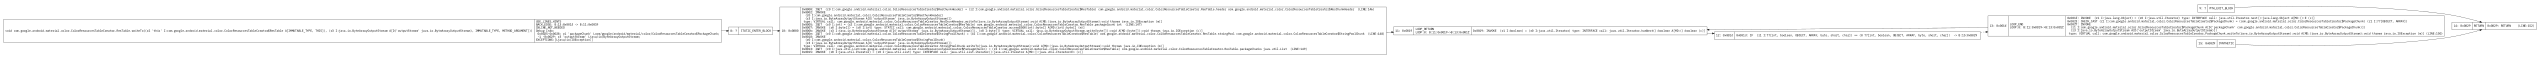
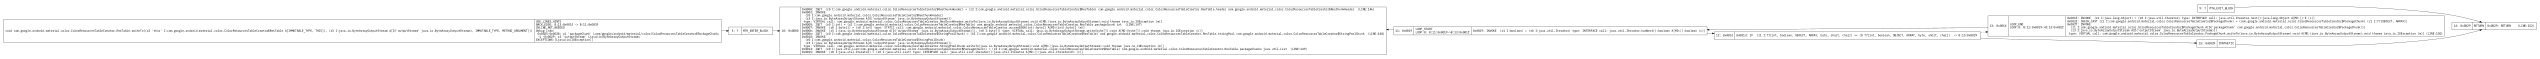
  digraph {
    fontname="IBM Plex Mono"
    rankdir=LR
    node [fontname="IBM Plex Mono" shape=record]
    edge [fontname="IBM Plex Mono"]
-   n1 [label="{8\:\ ?|STATIC_ENTER_BLOCK\l}"]
+   n1 [label="{8\:\ ?|MTH_ENTER_BLOCK\l}"]
    n2 [label="{10\:\ 0x0000|0x0000: IGET  (r0 I:com.google.android.material.color.ColorResourcesTableCreator$ResChunkHeader) = (r2 I:com.google.android.material.color.ColorResourcesTableCreator$ResTable) com.google.android.material.color.ColorResourcesTableCreator.ResTable.header com.google.android.material.color.ColorResourcesTableCreator$ResChunkHeader  (LINE:146)\l0x0002: INVOKE  \l  (r0 I:com.google.android.material.color.ColorResourcesTableCreator$ResChunkHeader)\l  (r3 I:java.io.ByteArrayOutputStream A[D('outputStream' java.io.ByteArrayOutputStream)])\l type: VIRTUAL call: com.google.android.material.color.ColorResourcesTableCreator.ResChunkHeader.writeTo(java.io.ByteArrayOutputStream):void A[MD:(java.io.ByteArrayOutputStream):void throws java.io.IOException (m)]\l0x0005: IGET  (r0 I:int) = (r2 I:com.google.android.material.color.ColorResourcesTableCreator$ResTable) com.google.android.material.color.ColorResourcesTableCreator.ResTable.packageCount int  (LINE:147)\l0x0007: INVOKE  (r0 I:byte[]) = (r0 I:int) type: STATIC call: com.google.android.material.color.ColorResourcesTableCreator.access$500(int):byte[] A[MD:(int):byte[] (m)]\l0x000b: INVOKE  (r3 I:java.io.ByteArrayOutputStream A[D('outputStream' java.io.ByteArrayOutputStream)]), (r0 I:byte[]) type: VIRTUAL call: java.io.ByteArrayOutputStream.write(byte[]):void A[MD:(byte[]):void throws java.io.IOException (c)]\l0x000e: IGET  (r0 I:com.google.android.material.color.ColorResourcesTableCreator$StringPoolChunk) = (r2 I:com.google.android.material.color.ColorResourcesTableCreator$ResTable) com.google.android.material.color.ColorResourcesTableCreator.ResTable.stringPool com.google.android.material.color.ColorResourcesTableCreator$StringPoolChunk  (LINE:148)\l0x0010: INVOKE  \l  (r0 I:com.google.android.material.color.ColorResourcesTableCreator$StringPoolChunk)\l  (r3 I:java.io.ByteArrayOutputStream A[D('outputStream' java.io.ByteArrayOutputStream)])\l type: VIRTUAL call: com.google.android.material.color.ColorResourcesTableCreator.StringPoolChunk.writeTo(java.io.ByteArrayOutputStream):void A[MD:(java.io.ByteArrayOutputStream):void throws java.io.IOException (m)]\l0x0013: IGET  (r0 I:java.util.List\<com.google.android.material.color.ColorResourcesTableCreator$PackageChunk\>) = (r2 I:com.google.android.material.color.ColorResourcesTableCreator$ResTable) com.google.android.material.color.ColorResourcesTableCreator.ResTable.packageChunks java.util.List  (LINE:149)\l0x0015: INVOKE  (r0 I:java.util.Iterator) = (r0 I:java.util.List) type: INTERFACE call: java.util.List.iterator():java.util.Iterator A[MD:():java.util.Iterator\<E\> (c)]\l}"]
-   n3 [label="{11\:\ 0x0019|LOOP_RETURN\lLOOP:0: B:11:0x0019\-\>B:13:0x001f\l|0x0019: INVOKE  (r1 I:boolean) = (r0 I:java.util.Iterator) type: INTERFACE call: java.util.Iterator.hasNext():boolean A[MD:():boolean (c)]\l}"]
+   n3 [label="{11\:\ 0x0019|LOOP_START\lLOOP:0: B:11:0x0019\-\>B:13:0x001f\l|0x0019: INVOKE  (r1 I:boolean) = (r0 I:java.util.Iterator) type: INTERFACE call: java.util.Iterator.hasNext():boolean A[MD:():boolean (c)]\l}"]
    n4 [label="{12\:\ 0x001d|0x001d: IF  (r1 I:??[int, boolean, OBJECT, ARRAY, byte, short, char]) == (0 ??[int, boolean, OBJECT, ARRAY, byte, short, char])  \-\> B:15:0x0029 \l}"]
    n5 [label="{13\:\ 0x001f|LOOP_END\lLOOP:0: B:11:0x0019\-\>B:13:0x001f\l|0x001f: INVOKE  (r1 I:java.lang.Object) = (r0 I:java.util.Iterator) type: INTERFACE call: java.util.Iterator.next():java.lang.Object A[MD:():E (c)]\l0x0023: CHECK_CAST (r1 I:com.google.android.material.color.ColorResourcesTableCreator$PackageChunk) = (com.google.android.material.color.ColorResourcesTableCreator$PackageChunk) (r1 I:??[OBJECT, ARRAY]) \l0x0027: INVOKE  \l  (r1 I:com.google.android.material.color.ColorResourcesTableCreator$PackageChunk A[D('packageChunk' com.google.android.material.color.ColorResourcesTableCreator$PackageChunk)])\l  (r3 I:java.io.ByteArrayOutputStream A[D('outputStream' java.io.ByteArrayOutputStream)])\l type: VIRTUAL call: com.google.android.material.color.ColorResourcesTableCreator.PackageChunk.writeTo(java.io.ByteArrayOutputStream):void A[MD:(java.io.ByteArrayOutputStream):void throws java.io.IOException (m)] (LINE:150)\l}"]
    n6 [label="{15\:\ 0x0029|SYNTHETIC\l}"]
    n7 [label="{14\:\ 0x0029|RETURN\l|0x0029: RETURN    (LINE:152)\l}"]
    n8 [label="{9\:\ ?|MTH_EXIT_BLOCK\l}"]
    n9 [label="{void com.google.android.material.color.ColorResourcesTableCreator.ResTable.writeTo((r2 'this' I:com.google.android.material.color.ColorResourcesTableCreator$ResTable A[IMMUTABLE_TYPE, THIS]), (r3 I:java.io.ByteArrayOutputStream A[D('outputStream' java.io.ByteArrayOutputStream), IMMUTABLE_TYPE, METHOD_ARGUMENT]))  | USE_LINES_HINTS\lBACK_EDGE: B:13:0x001f \-\> B:11:0x0019\lINLINE_NOT_NEEDED\lDebug Info:\l  0x0025\-0x0028: r1 'packageChunk' Lcom\/google\/android\/material\/color\/ColorResourcesTableCreator$PackageChunk;\l  \-1 \-0x0029: r3 'outputStream' Ljava\/io\/ByteArrayOutputStream;\lEXCEPTIONS:[Ljava\/io\/IOException;]\l}"]
    n1 -> n2
-   n2 -> n3
+   n3 -> n2
    n3 -> n4
    n4 -> n5 [style=dashed]
+   n4 -> n6
    n5 -> n3
    n6 -> n7
    n8 -> n7
    n9 -> n1
  }
